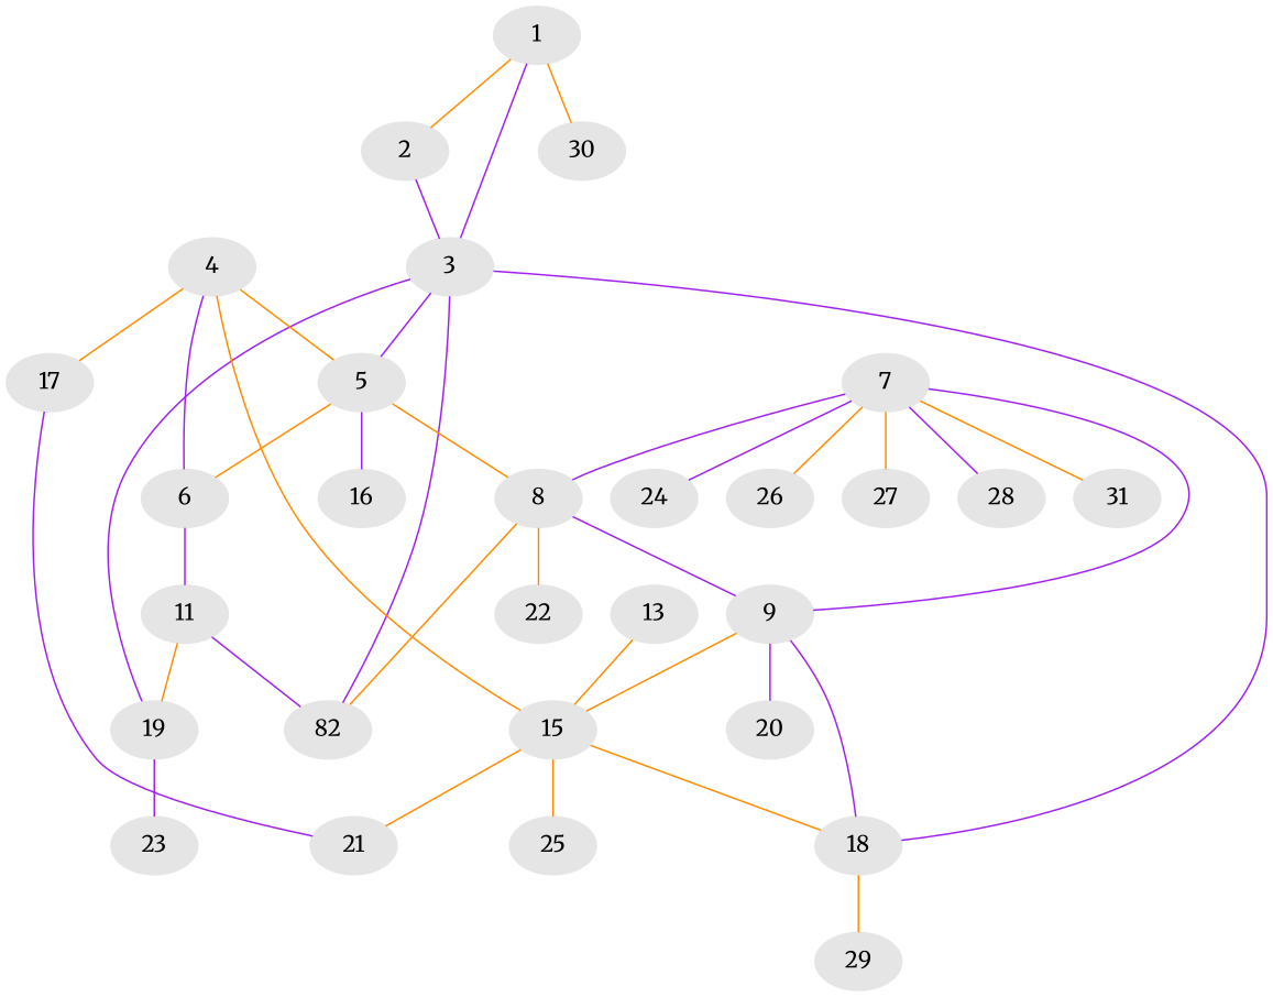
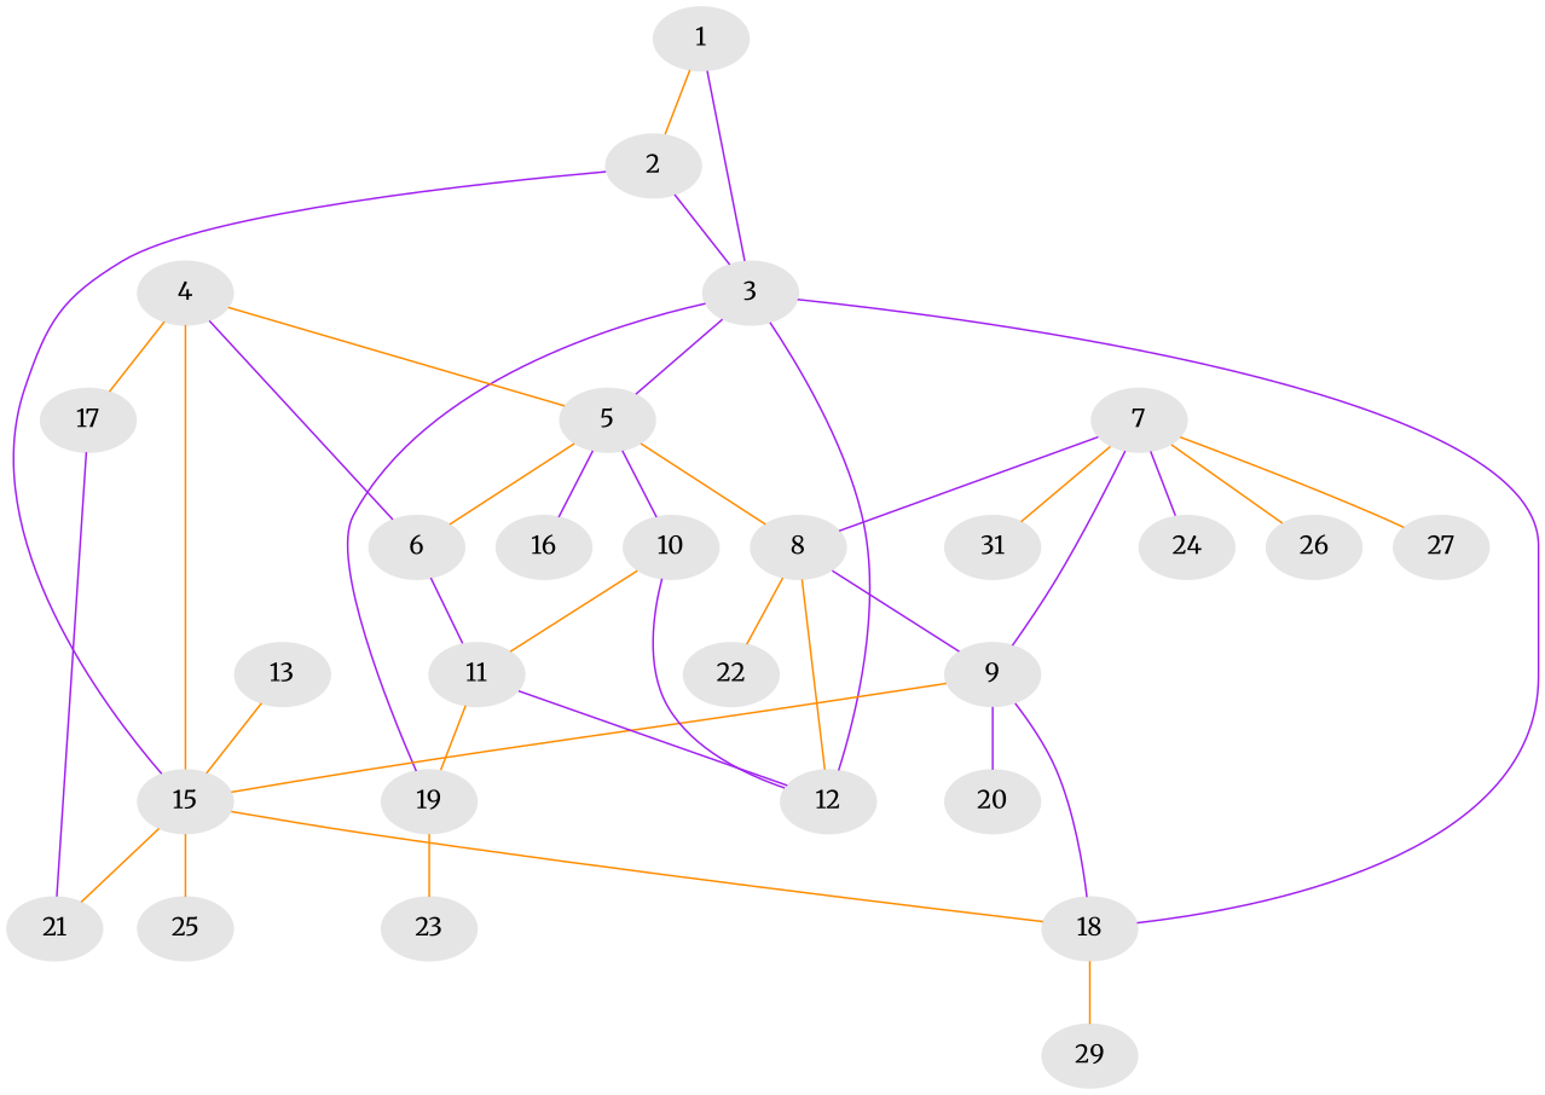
  graph {
    fontname=Merriweather
    node [color=gray90 fontname=Merriweather style=filled]
    edge [color=darkorange fontname=Merriweather weight=1.0]
    1
    2
    3
-   30
    15
    5
-   12 [label=82]
+   12
    18
    19
    9
    20
    21
    25
    6
    8
+   10
    16
    29
    23
    4
    17
    11
    22
    7
    24
    26
    27
-   28
    31
    13
    1 -- 2
    1 -- 3 [color=purple]
-   1 -- 30 [weight=2.0]
    2 -- 3 [color=purple]
+   2 -- 15 [color=purple]
    3 -- 5 [color=purple]
    3 -- 12 [color=purple weight=2.0]
    3 -- 18 [color=purple]
    3 -- 19 [color=purple]
    15 -- 18
    15 -- 21
    15 -- 25
    5 -- 6
    5 -- 8
+   5 -- 10 [color=purple]
    5 -- 16 [color=purple]
    18 -- 29
-   19 -- 23 [color=purple]
+   19 -- 23
    9 -- 15
    9 -- 18 [color=purple]
    9 -- 20 [color=purple weight=4.0]
    6 -- 11 [color=purple weight=3.0]
    8 -- 12
    8 -- 9 [color=purple]
    8 -- 22
+   10 -- 12 [color=purple]
+   10 -- 11
    4 -- 15 [weight=2.0]
    4 -- 5
    4 -- 6 [color=purple]
    4 -- 17
    17 -- 21 [color=purple]
    11 -- 12 [color=purple]
    11 -- 19
    7 -- 9 [color=purple]
    7 -- 8 [color=purple]
    7 -- 24 [color=purple]
    7 -- 26
    7 -- 27
-   7 -- 28 [color=purple]
    7 -- 31
    13 -- 15
  }
